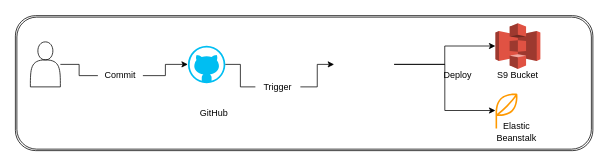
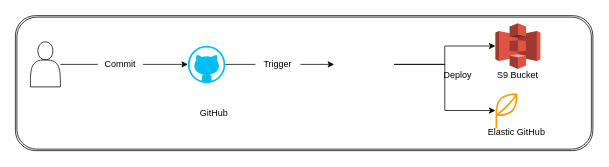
  <mxCell id="0" />
  <mxCell id="1" parent="0" />
  <mxCell id="2" value="" style="shape=ext;double=1;rounded=1;whiteSpace=wrap;html=1;" vertex="1" parent="1"><mxGeometry x="20" width="770" height="180" as="geometry" y="20" /></mxCell>
  <mxCell id="3" style="edgeStyle=orthogonalEdgeStyle;rounded=0;orthogonalLoop=1;jettySize=auto;html=1;entryX=0;entryY=0.5;entryDx=0;entryDy=0;entryPerimeter=0;startArrow=none;" edge="1" parent="1" source="11" target="6"><mxGeometry relative="1" as="geometry" /></mxCell>
  <mxCell id="4" value="" style="shape=actor;whiteSpace=wrap;html=1;" vertex="1" parent="1"><mxGeometry x="40" y="55" width="40" height="60" as="geometry" /></mxCell>
  <mxCell id="5" style="edgeStyle=orthogonalEdgeStyle;rounded=0;orthogonalLoop=1;jettySize=auto;html=1;entryX=0;entryY=0.5;entryDx=0;entryDy=0;startArrow=none;" edge="1" parent="1" source="13" target="10"><mxGeometry relative="1" as="geometry" /></mxCell>
  <mxCell id="6" value="" style="verticalLabelPosition=bottom;html=1;verticalAlign=top;align=center;strokeColor=none;fillColor=#00BEF2;shape=mxgraph.azure.github_code;pointerEvents=1;" vertex="1" parent="1"><mxGeometry x="250" y="60" width="50" height="50" as="geometry" /></mxCell>
  <mxCell id="7" value="GitHub" style="text;html=1;strokeColor=none;fillColor=none;align=center;verticalAlign=middle;whiteSpace=wrap;rounded=0;" vertex="1" parent="1"><mxGeometry x="255" y="135" width="60" height="30" as="geometry" /></mxCell>
  <mxCell id="8" style="edgeStyle=orthogonalEdgeStyle;rounded=0;orthogonalLoop=1;jettySize=auto;html=1;entryX=0;entryY=0.5;entryDx=0;entryDy=0;entryPerimeter=0;" edge="1" parent="1" source="10" target="15"><mxGeometry relative="1" as="geometry" /></mxCell>
  <mxCell id="9" style="edgeStyle=orthogonalEdgeStyle;rounded=0;orthogonalLoop=1;jettySize=auto;html=1;" edge="1" parent="1" source="10" target="16"><mxGeometry relative="1" as="geometry" /></mxCell>
  <mxCell id="10" value="" style="shape=image;html=1;verticalLabelPosition=bottom;verticalAlign=top;imageAspect=0;image=https://images.g2crowd.com/uploads/product/image/large_detail/large_detail_f12938338549ef6246b98aaa6418267e/circleci.png;" vertex="1" parent="1"><mxGeometry x="445" y="47.5" width="80" height="75" as="geometry" /></mxCell>
- <mxCell id="11" value="Commit" style="text;html=1;strokeColor=none;fillColor=none;align=center;verticalAlign=middle;whiteSpace=wrap;rounded=0;" vertex="1" parent="1"><mxGeometry x="130" y="85" width="60" height="30" as="geometry" /></mxCell>
+ <mxCell id="11" value="Commit" style="text;html=1;strokeColor=none;fillColor=none;align=center;verticalAlign=middle;whiteSpace=wrap;rounded=0;" vertex="1" parent="1"><mxGeometry x="130" y="70" width="60" height="30" as="geometry" /></mxCell>
  <mxCell id="12" value="" style="edgeStyle=orthogonalEdgeStyle;rounded=0;orthogonalLoop=1;jettySize=auto;html=1;entryX=0;entryY=0.5;entryDx=0;entryDy=0;entryPerimeter=0;endArrow=none;" edge="1" parent="1" source="4" target="11"><mxGeometry relative="1" as="geometry"><mxPoint x="80" y="85" as="sourcePoint" /><mxPoint x="250" y="85" as="targetPoint" /></mxGeometry></mxCell>
- <mxCell id="13" value="Trigger" style="text;html=1;strokeColor=none;fillColor=none;align=center;verticalAlign=middle;whiteSpace=wrap;rounded=0;" vertex="1" parent="1"><mxGeometry x="340" y="100" width="60" height="30" as="geometry" /></mxCell>
+ <mxCell id="13" value="Trigger" style="text;html=1;strokeColor=none;fillColor=none;align=center;verticalAlign=middle;whiteSpace=wrap;rounded=0;" vertex="1" parent="1"><mxGeometry x="340" y="70" width="60" height="30" as="geometry" /></mxCell>
  <mxCell id="14" value="" style="edgeStyle=orthogonalEdgeStyle;rounded=0;orthogonalLoop=1;jettySize=auto;html=1;entryX=0;entryY=0.5;entryDx=0;entryDy=0;endArrow=none;" edge="1" parent="1" source="6" target="13"><mxGeometry relative="1" as="geometry"><mxPoint x="300" y="85" as="sourcePoint" /><mxPoint x="445" y="85" as="targetPoint" /></mxGeometry></mxCell>
  <mxCell id="15" value="" style="outlineConnect=0;dashed=0;verticalLabelPosition=bottom;verticalAlign=top;align=center;html=1;shape=mxgraph.aws3.s3;fillColor=#E05243;gradientColor=none;" vertex="1" parent="1"><mxGeometry x="660" y="30" width="60" height="61" as="geometry" /></mxCell>
  <mxCell id="16" value="" style="sketch=0;outlineConnect=0;fontColor=#232F3E;gradientColor=none;fillColor=#FF9900;strokeColor=none;dashed=0;verticalLabelPosition=bottom;verticalAlign=top;align=center;html=1;fontSize=12;fontStyle=0;aspect=fixed;pointerEvents=1;shape=mxgraph.aws4.application;" vertex="1" parent="1"><mxGeometry x="660" y="122.5" width="31" height="48" as="geometry" /></mxCell>
  <mxCell id="17" value="S9 Bucket" style="text;html=1;strokeColor=none;fillColor=none;align=center;verticalAlign=middle;whiteSpace=wrap;rounded=0;" vertex="1" parent="1"><mxGeometry x="660" y="85" width="60" height="30" as="geometry" /></mxCell>
- <mxCell id="18" value="Elastic Beanstalk" style="text;html=1;strokeColor=none;fillColor=none;align=center;verticalAlign=middle;whiteSpace=wrap;rounded=0;" vertex="1" parent="1"><mxGeometry x="645.5" y="160" width="84.5" height="30" as="geometry" /></mxCell>
+ <mxCell id="18" value="Elastic GitHub" style="text;html=1;strokeColor=none;fillColor=none;align=center;verticalAlign=middle;whiteSpace=wrap;rounded=0;" vertex="1" parent="1"><mxGeometry x="645.5" y="160" width="84.5" height="30" as="geometry" /></mxCell>
  <mxCell id="19" value="Deploy" style="text;html=1;strokeColor=none;fillColor=none;align=center;verticalAlign=middle;whiteSpace=wrap;rounded=0;" vertex="1" parent="1"><mxGeometry x="580" y="85" width="60" height="30" as="geometry" /></mxCell>
